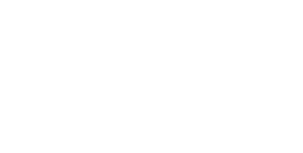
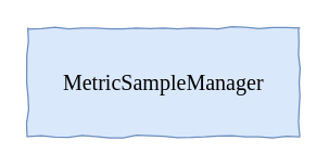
  <mxCell id="0" />
  <mxCell id="1" parent="0" />
+ <mxCell id="2" value="&lt;font face=&quot;Comic Sans MS&quot;&gt;&lt;span style=&quot;font-size: 16px&quot;&gt;MetricSampleManager&lt;/span&gt;&lt;/font&gt;" style="shape=ext;double=0;rounded=0;whiteSpace=wrap;html=1;comic=1;shadow=0;sketch=0;fillColor=#dae8fc;strokeColor=#6c8ebf;" vertex="1" parent="1"><mxGeometry x="20" y="20" width="200" height="80" as="geometry" /></mxCell>
